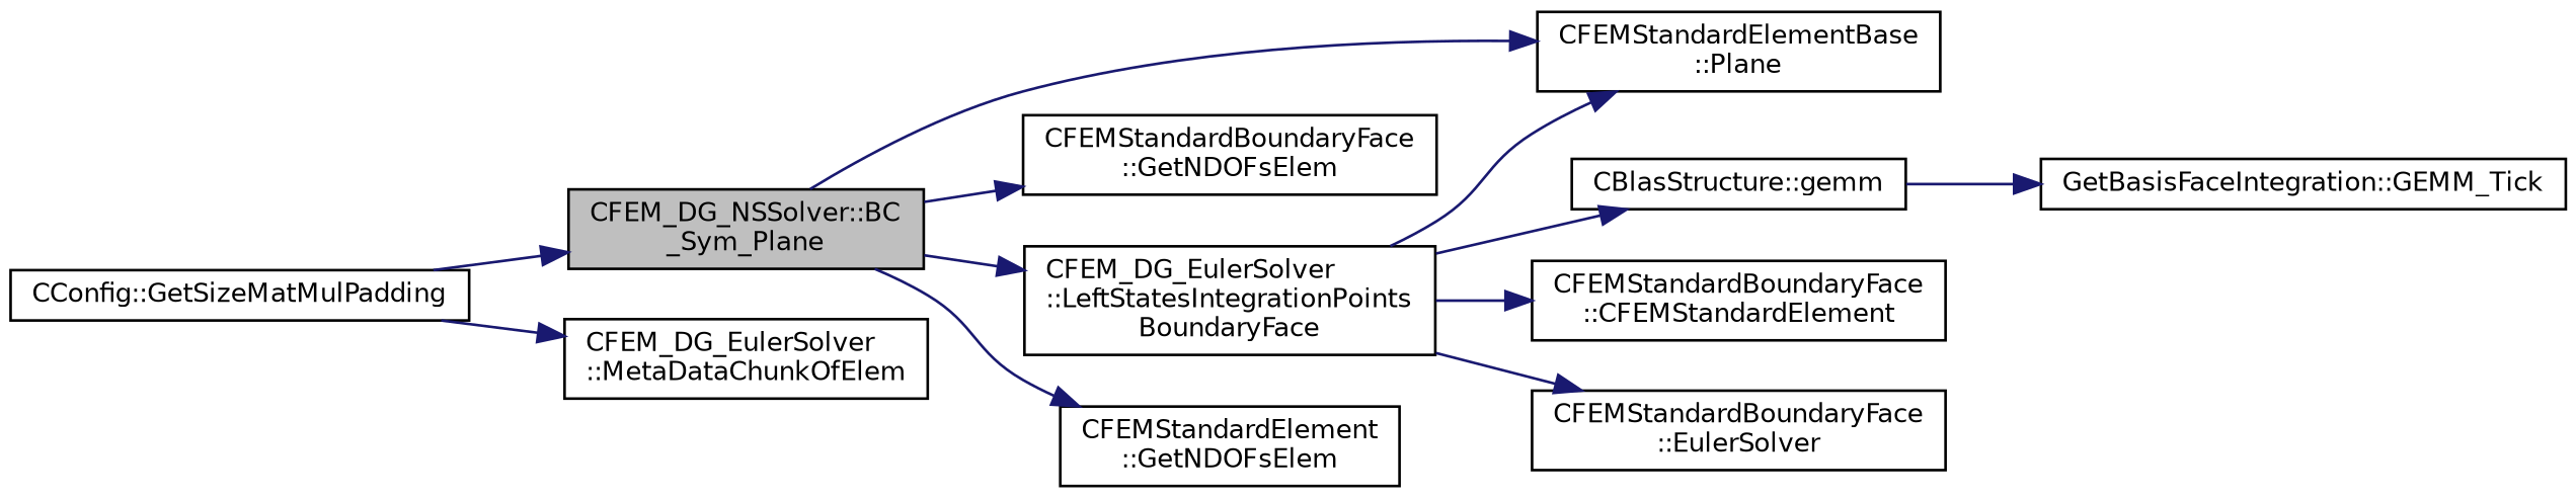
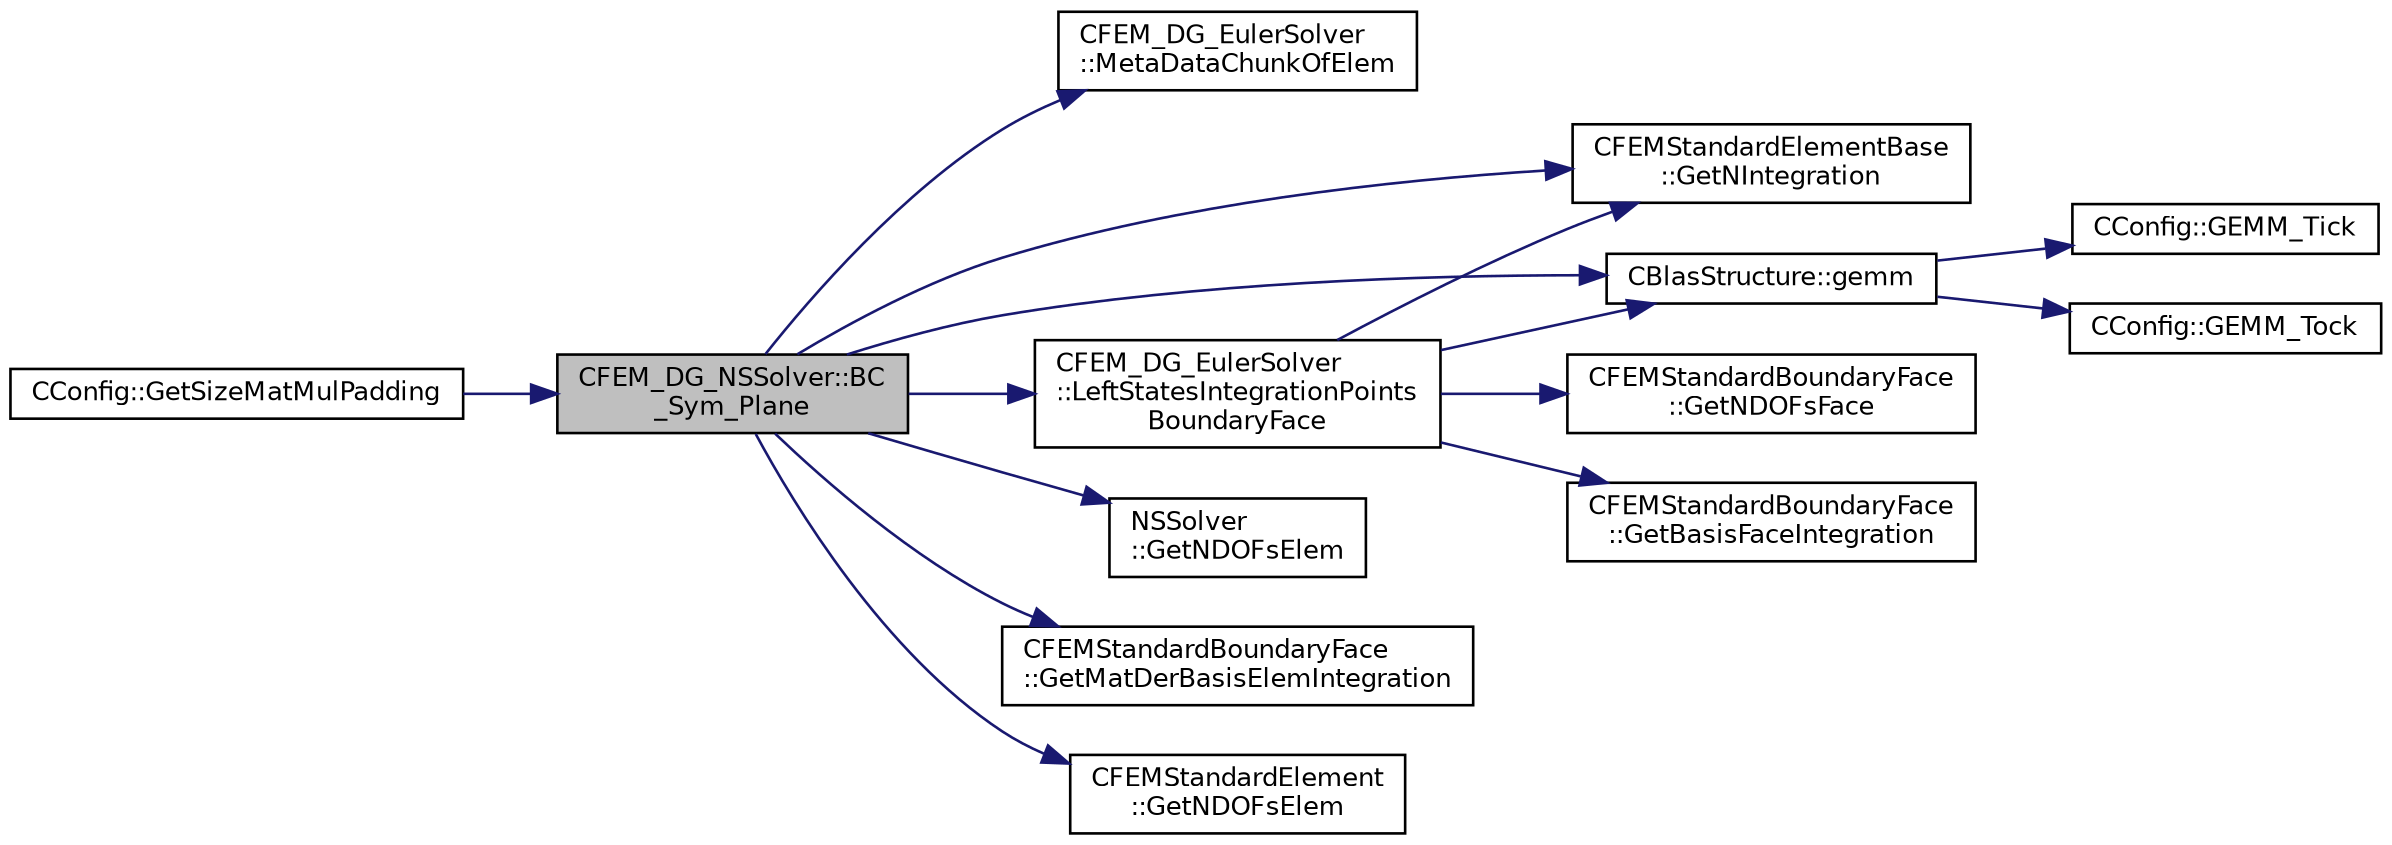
  digraph {
    rankdir=LR
    node [color=black fillcolor=white fontname=Helvetica fontsize=10 shape=record style=filled]
    edge [color=midnightblue fontname=Helvetica fontsize=10 labelfontname=Helvetica labelfontsize=10 style=solid]
    n1 [fillcolor=grey75 fontcolor=black height=0.2 label="CFEM_DG_NSSolver::BC\l_Sym_Plane" width=0.4]
    n2 [height=0.2 label="CFEM_DG_EulerSolver\l::MetaDataChunkOfElem" width=0.4]
-   n3 [height=0.2 label="CFEMStandardElementBase\l::Plane" width=0.4]
-   n4 [height=0.2 label="CFEMStandardBoundaryFace\l::GetNDOFsElem" width=0.4]
+   n3 [height=0.2 label="CFEMStandardElementBase\l::GetNIntegration" width=0.4]
+   n4 [height=0.2 label="NSSolver\l::GetNDOFsElem" width=0.4]
+   n5 [height=0.2 label="CFEMStandardBoundaryFace\l::GetMatDerBasisElemIntegration" width=0.4]
    n6 [height=0.2 label="CFEM_DG_EulerSolver\l::LeftStatesIntegrationPoints\lBoundaryFace" width=0.4]
    n7 [height=0.2 label="CBlasStructure::gemm" width=0.4]
    n8 [height=0.2 label="CFEMStandardElement\l::GetNDOFsElem" width=0.4]
    n9 [height=0.2 label="CConfig::GetSizeMatMulPadding" width=0.4]
-   n10 [height=0.2 label="CFEMStandardBoundaryFace\l::CFEMStandardElement" width=0.4]
-   n11 [height=0.2 label="CFEMStandardBoundaryFace\l::EulerSolver" width=0.4]
-   n12 [height=0.2 label="GetBasisFaceIntegration::GEMM_Tick" width=0.4]
-   n9 -> n2
+   n10 [height=0.2 label="CFEMStandardBoundaryFace\l::GetNDOFsFace" width=0.4]
+   n11 [height=0.2 label="CFEMStandardBoundaryFace\l::GetBasisFaceIntegration" width=0.4]
+   n12 [height=0.2 label="CConfig::GEMM_Tick" width=0.4]
+   n13 [height=0.2 label="CConfig::GEMM_Tock" width=0.4]
+   n1 -> n2
    n1 -> n3
    n1 -> n4
+   n1 -> n5
    n1 -> n6
+   n1 -> n7
    n1 -> n8
    n6 -> n3
    n6 -> n7
    n6 -> n10
    n6 -> n11
    n7 -> n12
+   n7 -> n13
    n9 -> n1
  }
